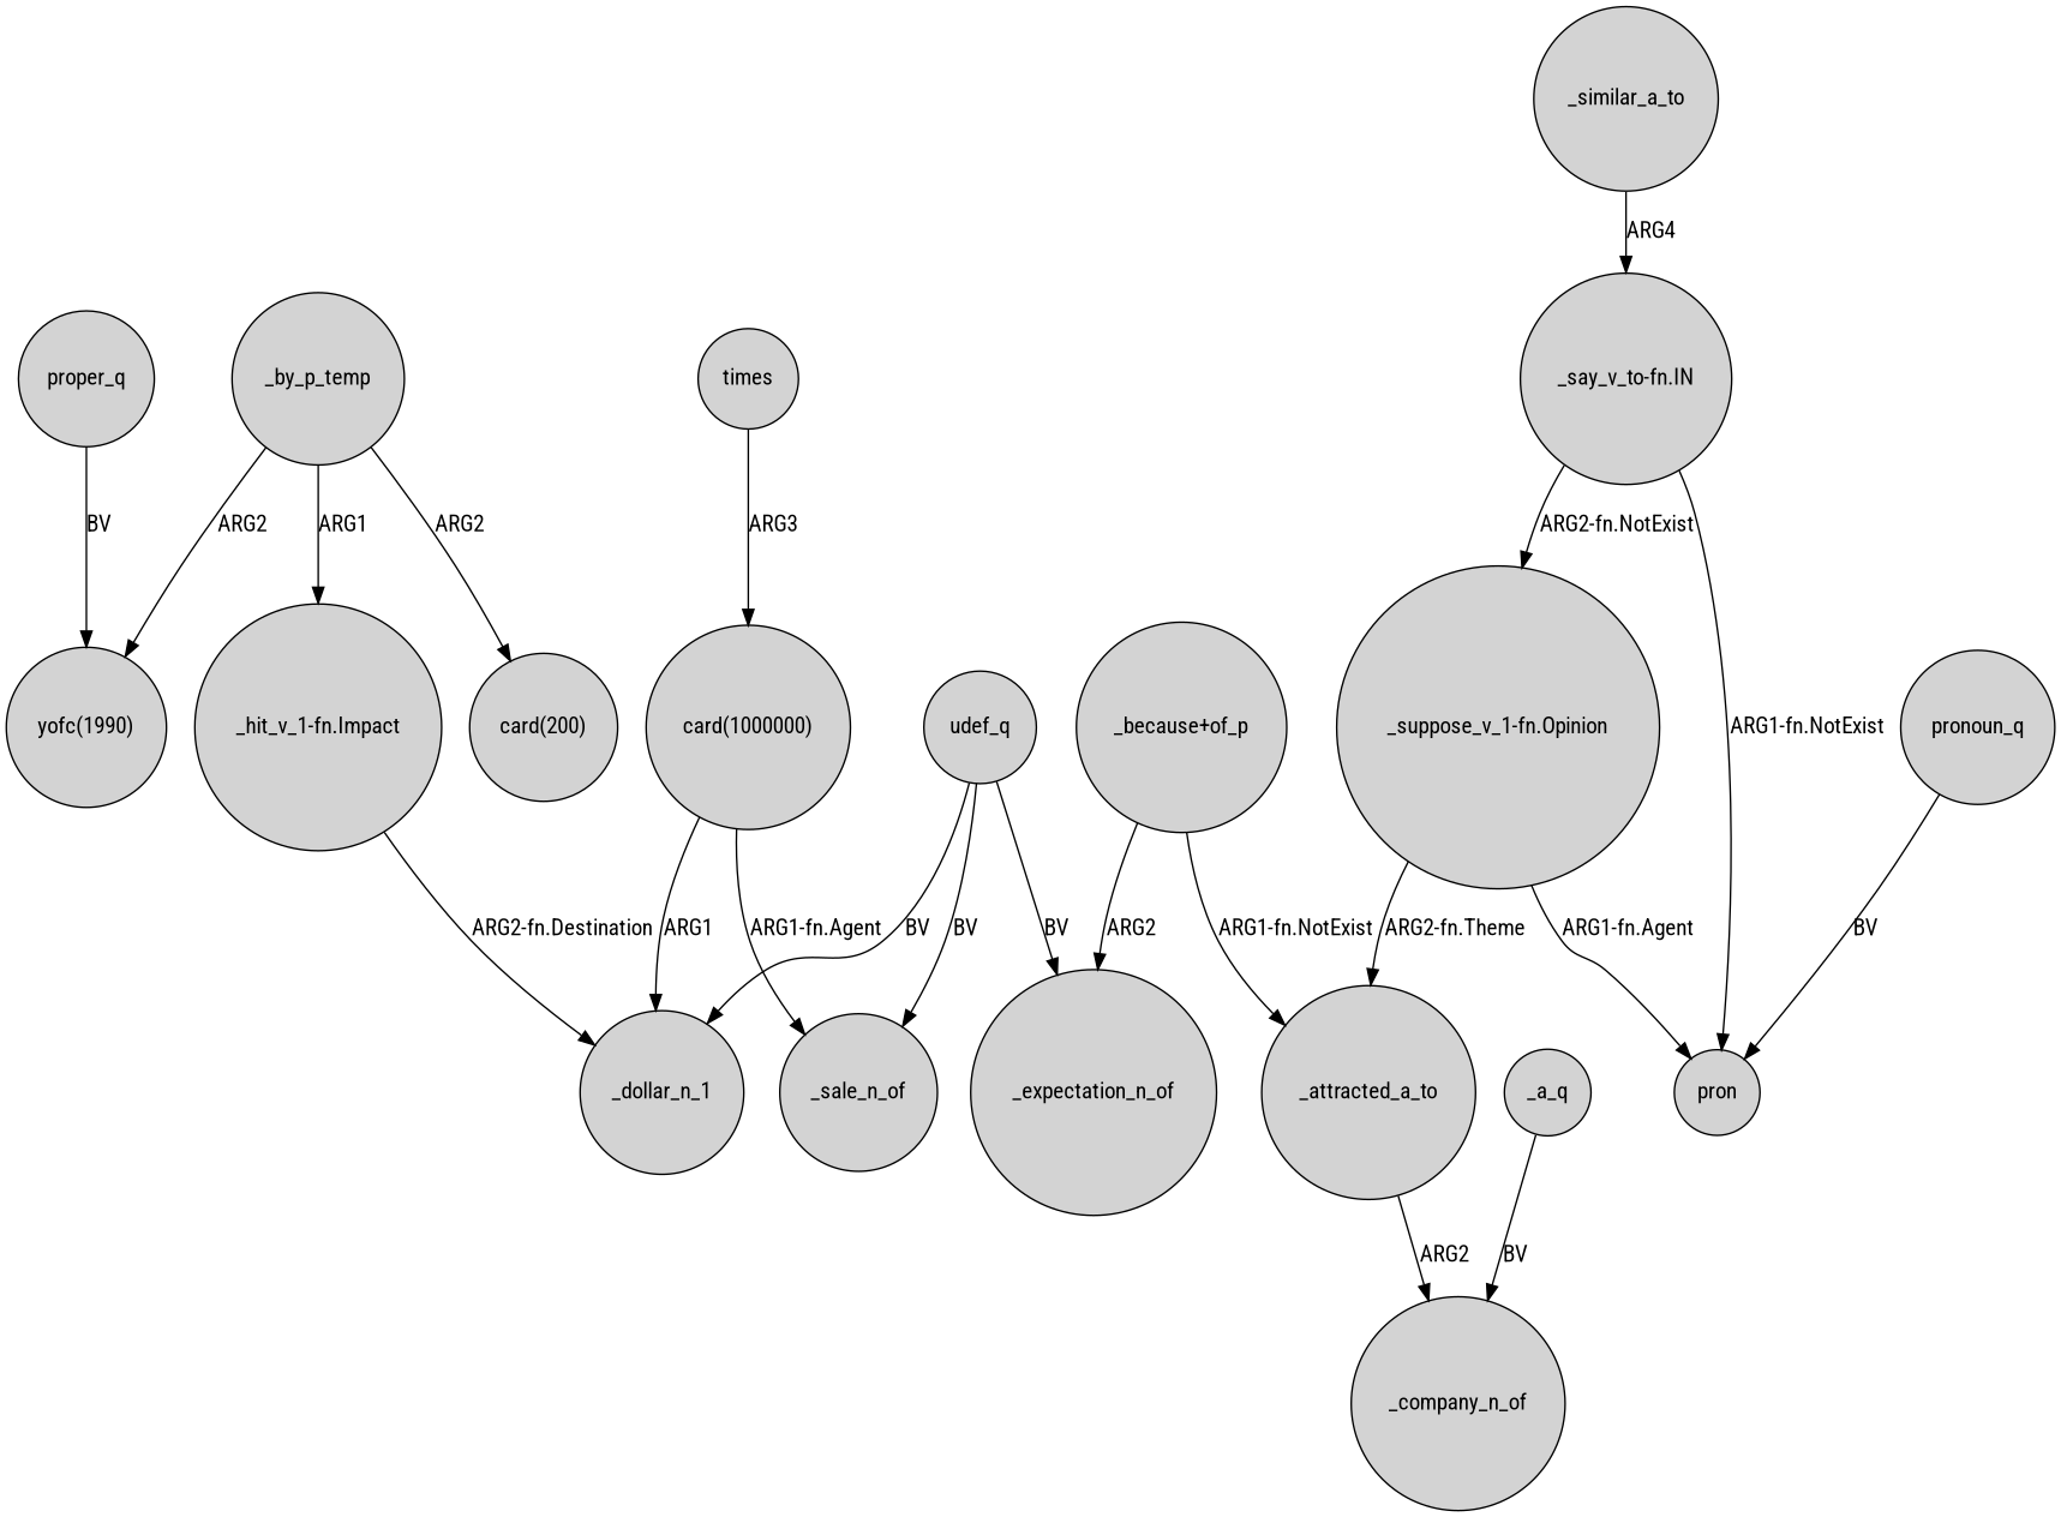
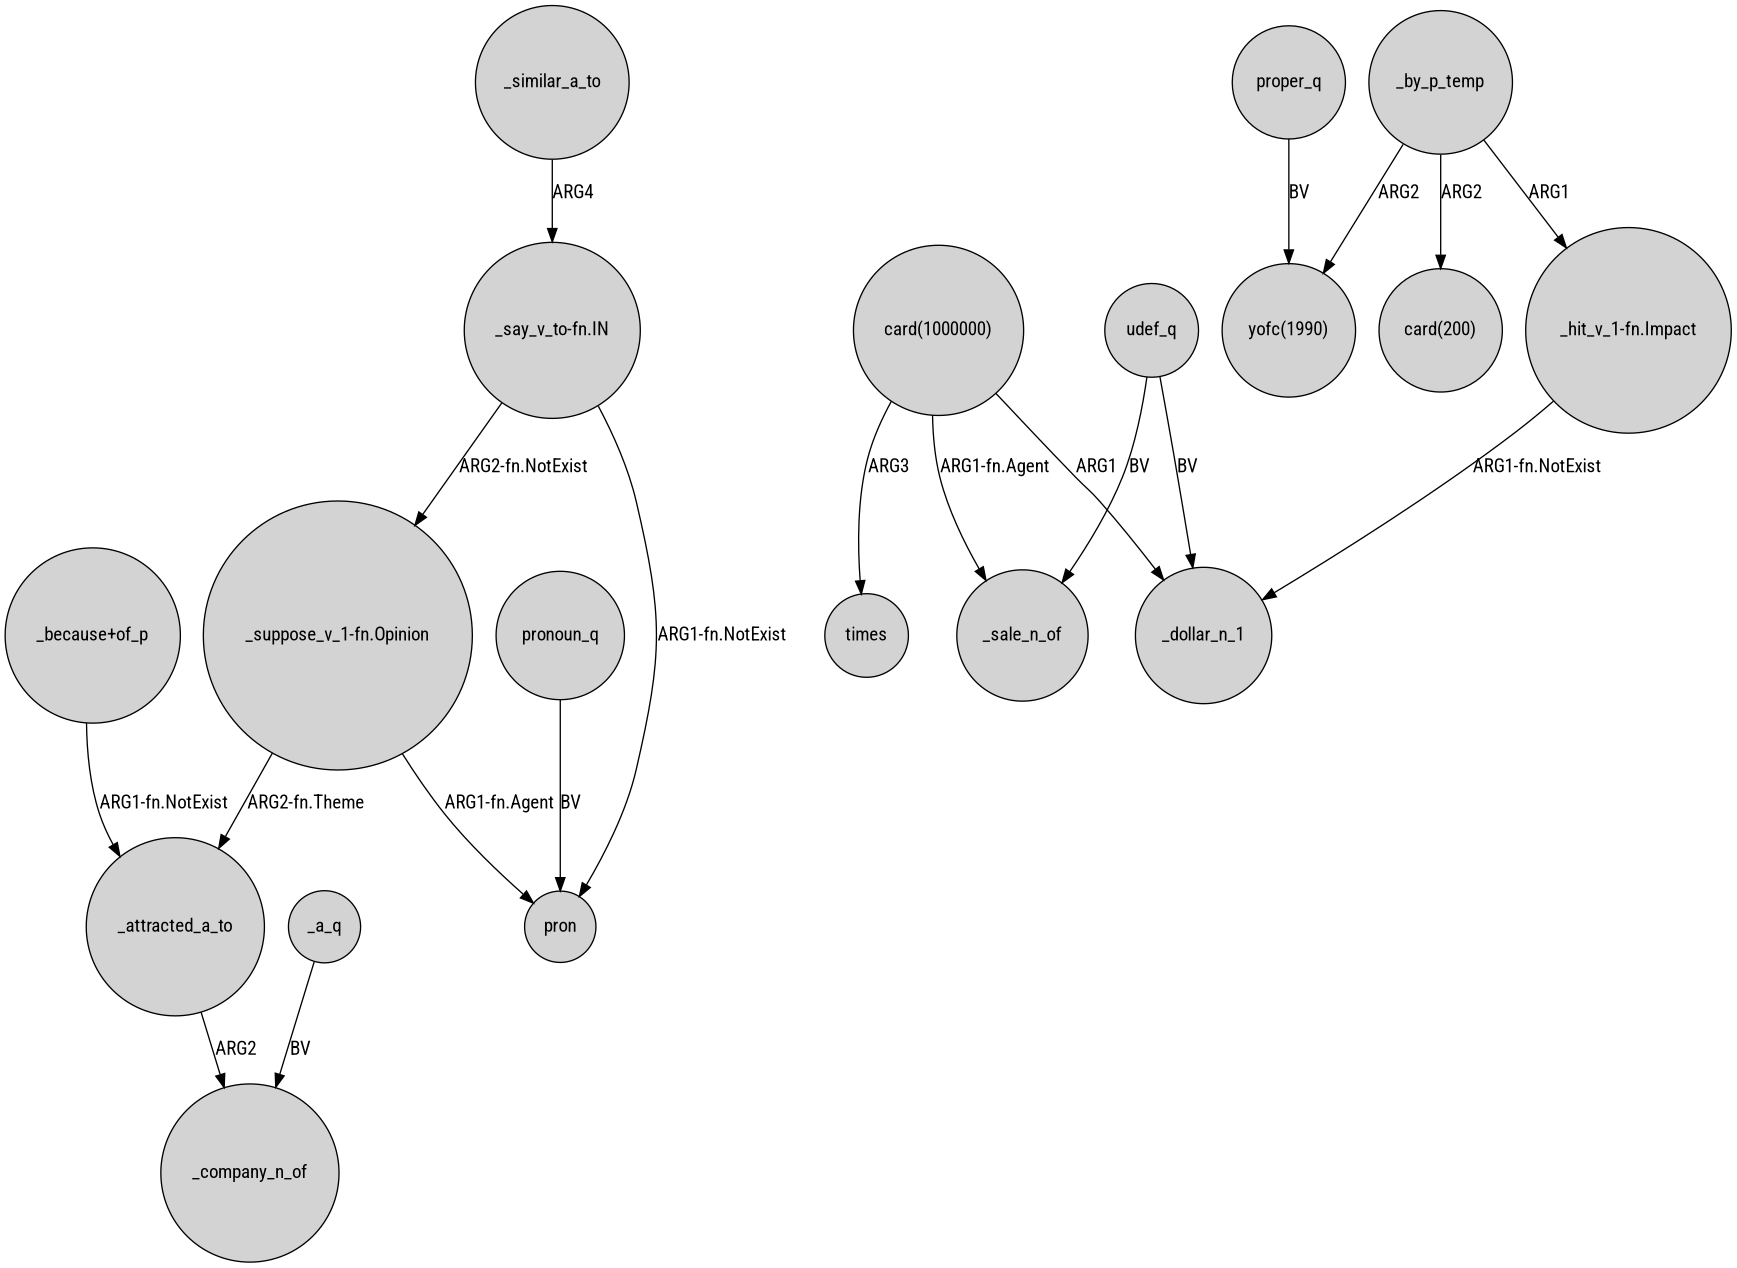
  digraph {
    fontname="Roboto Condensed"
    node [fontname="Roboto Condensed" shape=circle style=filled]
    edge [fontname="Roboto Condensed"]
    "_because+of_p"
-   _expectation_n_of
    _attracted_a_to
    _company_n_of
    "card(1000000)"
    _dollar_n_1
    _sale_n_of
    _similar_a_to
    "_say_v_to-fn.IN"
    pron
    "_suppose_v_1-fn.Opinion"
    _by_p_temp
    "yofc(1990)"
    "_hit_v_1-fn.Impact"
    "card(200)"
    proper_q
    pronoun_q
    times
    _a_q
    udef_q
-   "_because+of_p" -> _expectation_n_of [label=ARG2]
    "_because+of_p" -> _attracted_a_to [label="ARG1-fn.NotExist"]
    _attracted_a_to -> _company_n_of [label=ARG2]
    "card(1000000)" -> _dollar_n_1 [label=ARG1]
    "card(1000000)" -> _sale_n_of [label="ARG1-fn.Agent"]
    _similar_a_to -> "_say_v_to-fn.IN" [label=ARG4]
    "_say_v_to-fn.IN" -> pron [label="ARG1-fn.NotExist"]
    "_say_v_to-fn.IN" -> "_suppose_v_1-fn.Opinion" [label="ARG2-fn.NotExist"]
    "_suppose_v_1-fn.Opinion" -> _attracted_a_to [label="ARG2-fn.Theme"]
    "_suppose_v_1-fn.Opinion" -> pron [label="ARG1-fn.Agent"]
    _by_p_temp -> "yofc(1990)" [label=ARG2]
    _by_p_temp -> "_hit_v_1-fn.Impact" [label=ARG1]
    _by_p_temp -> "card(200)" [label=ARG2]
-   "_hit_v_1-fn.Impact" -> _dollar_n_1 [label="ARG2-fn.Destination"]
+   "_hit_v_1-fn.Impact" -> _dollar_n_1 [label="ARG1-fn.NotExist"]
    proper_q -> "yofc(1990)" [label=BV]
    pronoun_q -> pron [label=BV]
-   times -> "card(1000000)" [label=ARG3]
+   "card(1000000)" -> times [label=ARG3]
    _a_q -> _company_n_of [label=BV]
-   udef_q -> _expectation_n_of [label=BV]
    udef_q -> _dollar_n_1 [label=BV]
    udef_q -> _sale_n_of [label=BV]
  }
